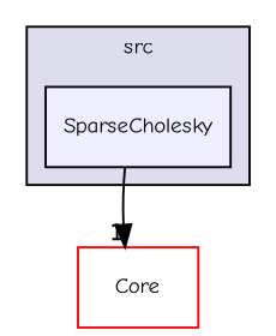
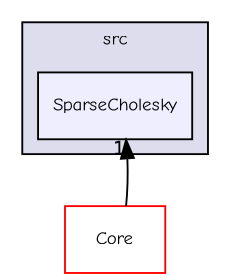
  digraph {
    compound=true
    fontname="Comic Neue"
    node [fontname="Comic Neue" fontsize=10 shape=box style=filled]
    n1 [fillcolor="#eeeeff" label=SparseCholesky pencolor=black]
    n2 [color=red fillcolor=white label=Core]
    subgraph cluster_1 {
      bgcolor="#ddddee"
      fontsize=10
      label=src
      pencolor=black
      n1
    }
-   n1 -> n2 [headlabel=1 labeldistance=1.5 labelfontname=Helvetica labelfontsize=10 fontname="Comic Neue"]
+   n2 -> n1 [headlabel=1 labeldistance=1.5 labelfontname=Helvetica labelfontsize=10 fontname="Comic Neue"]
  }
